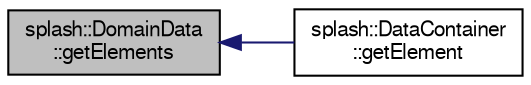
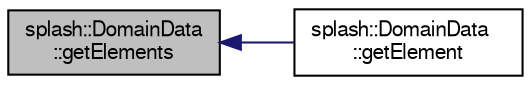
  digraph {
    rankdir=LR
    node [color=black fontname=FreeSans fontsize=10 shape=record style=filled]
    n1 [fillcolor=grey75 fontcolor=black height=0.2 label="splash::DomainData\l::getElements" width=0.4]
-   n2 [fillcolor=white height=0.2 label="splash::DataContainer\l::getElement" width=0.4]
+   n2 [fillcolor=white height=0.2 label="splash::DomainData\l::getElement" width=0.4]
    n1 -> n2 [color=midnightblue dir=back fontname=FreeSans fontsize=10 labelfontname=FreeSans labelfontsize=10 style=solid]
  }
